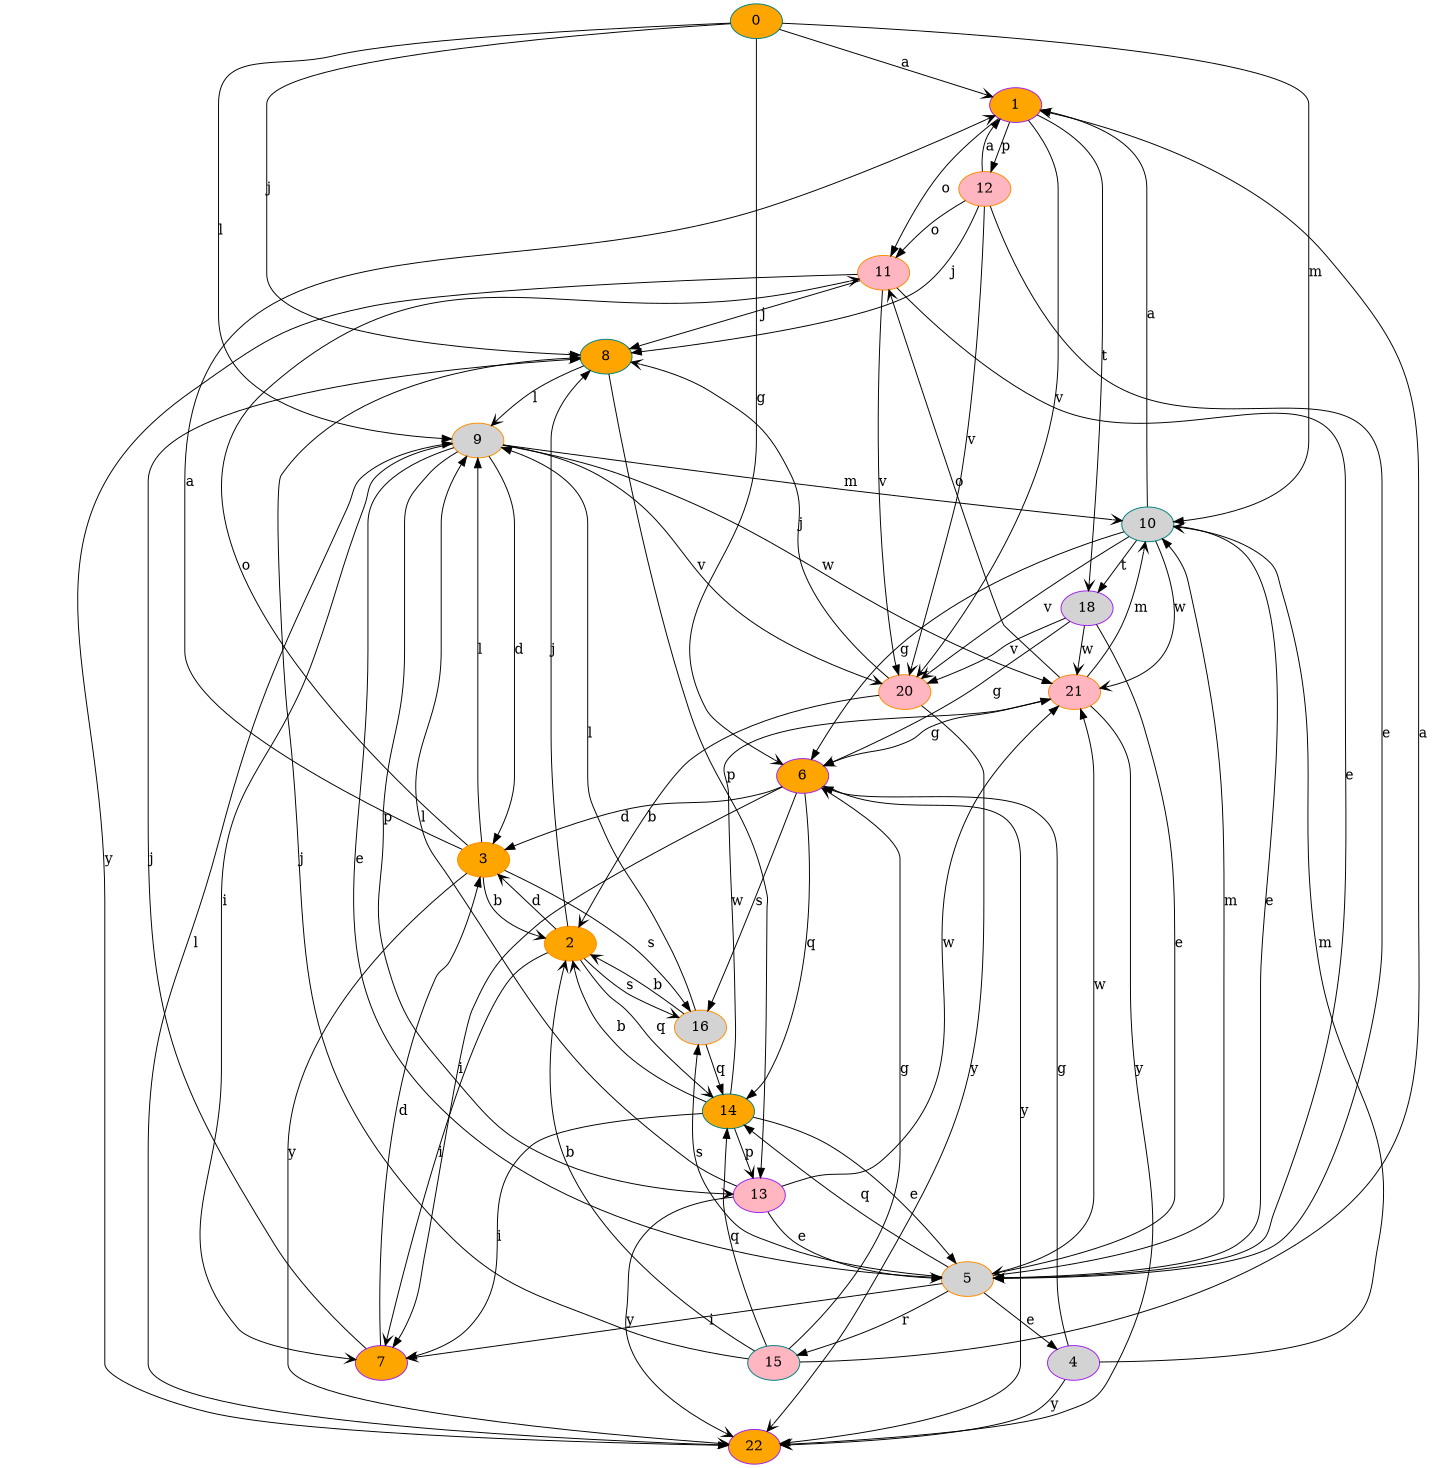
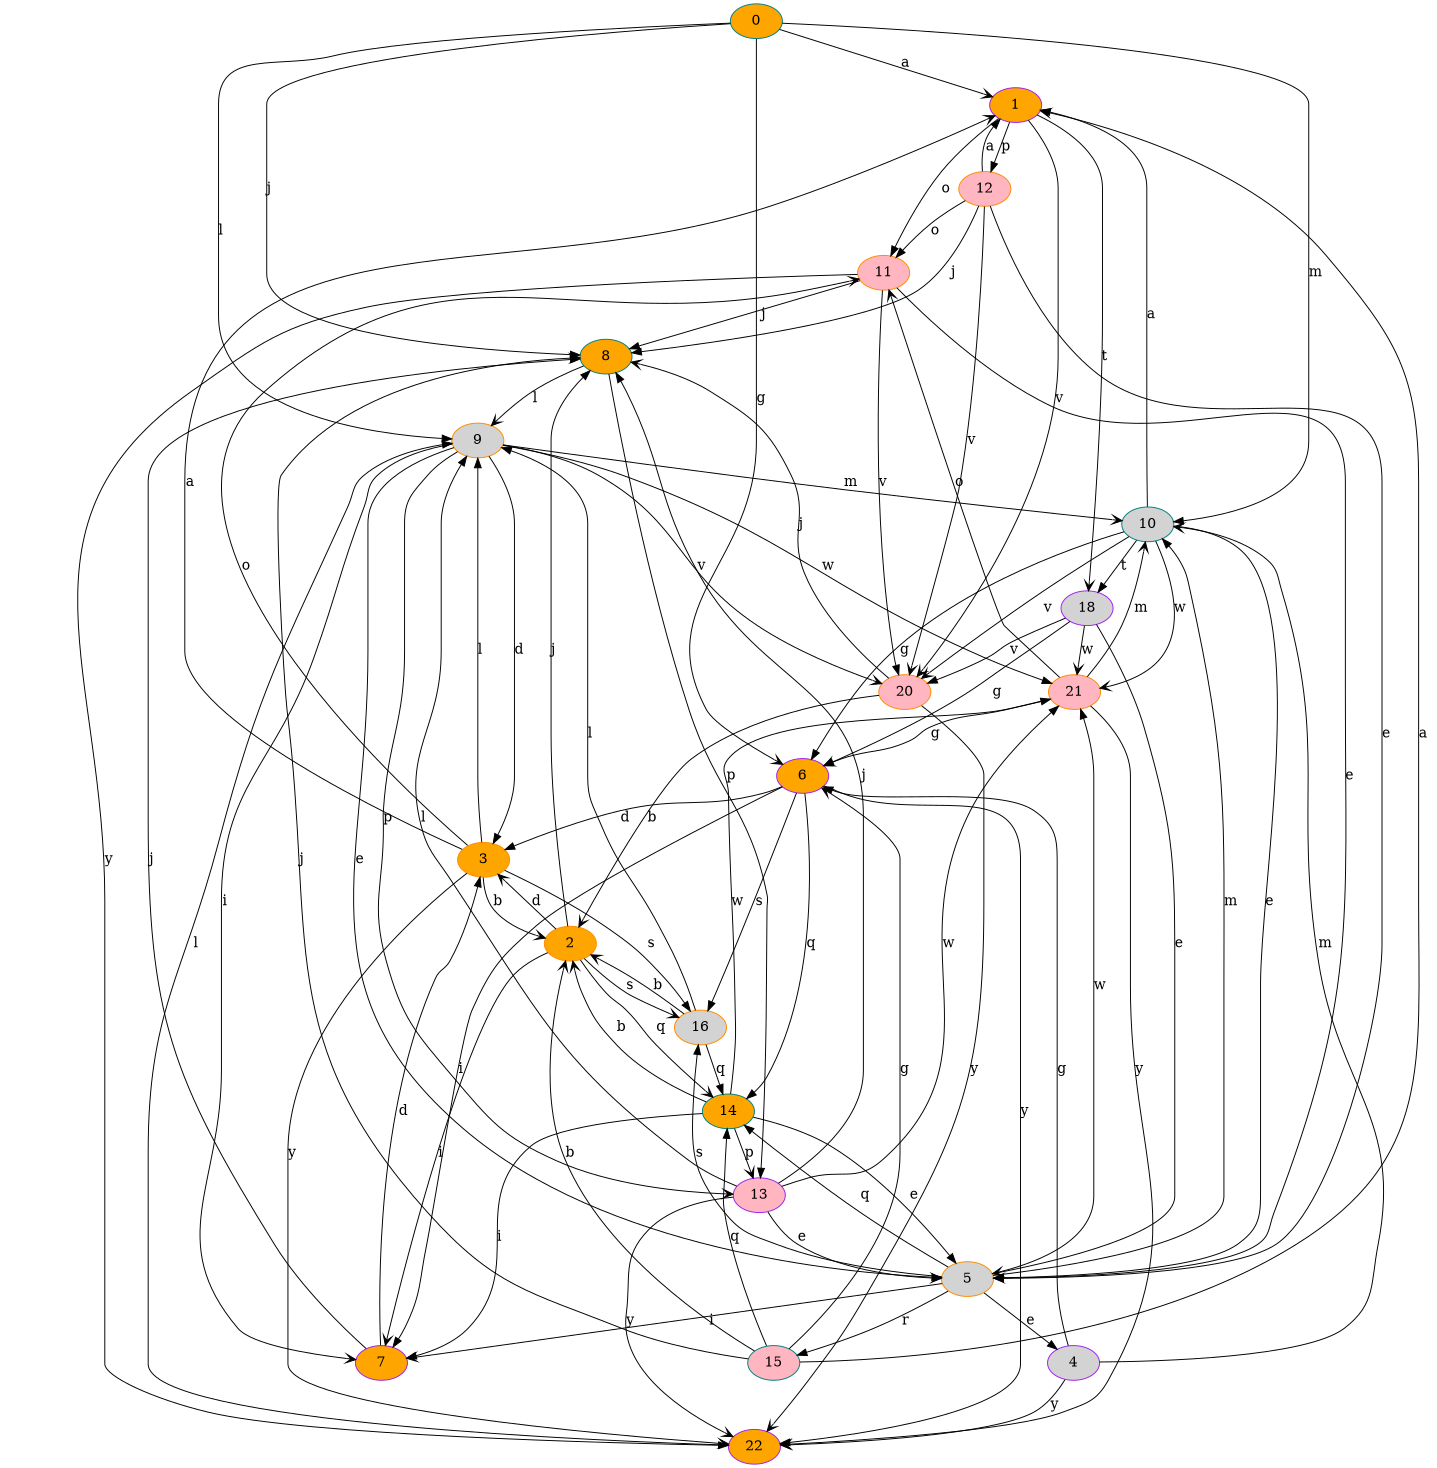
  strict digraph {
    node [color=darkorange fillcolor=orange style=filled]
    edge [arrowhead=normal]
    0 [color=teal]
    1 [color=purple]
    6 [color=purple]
    8 [color=teal]
    9 [fillcolor=lightgrey]
    10 [color=teal fillcolor=lightgrey]
    11 [fillcolor=lightpink]
    12 [fillcolor=lightpink]
    18 [color=purple fillcolor=lightgrey]
    20 [fillcolor=lightpink]
    3
    7 [color=purple]
    14 [color=teal]
    16 [fillcolor=lightgrey]
    22 [color=purple]
    13 [color=purple fillcolor=lightpink]
    5 [fillcolor=lightgrey]
    21 [fillcolor=lightpink]
    2
    15 [color=teal fillcolor=lightpink]
    4 [color=purple fillcolor=lightgrey]
    0 -> 1 [arrowhead=vee label=a]
    0 -> 6 [arrowhead=vee label=g]
    0 -> 8 [label=j]
    0 -> 9 [label=l]
    0 -> 10 [label=m]
    1 -> 11 [label=o]
    1 -> 12 [label=p]
    1 -> 18 [arrowhead=vee label=t]
    1 -> 20 [arrowhead=vee label=v]
    6 -> 3 [label=d]
    6 -> 7 [label=i]
    6 -> 14 [label=q]
    6 -> 16 [label=s]
    6 -> 22 [label=y]
    8 -> 9 [arrowhead=vee label=l]
    8 -> 13 [label=p]
    9 -> 10 [arrowhead=vee label=m]
    9 -> 20 [arrowhead=vee label=v]
    9 -> 3 [label=d]
    9 -> 7 [arrowhead=vee label=i]
    9 -> 13 [arrowhead=vee label=p]
    9 -> 5 [label=e]
    9 -> 21 [label=w]
    10 -> 1 [label=a]
    10 -> 6 [label=g]
    10 -> 18 [label=t]
    10 -> 20 [arrowhead=vee label=v]
    10 -> 5 [label=e]
    10 -> 21 [arrowhead=vee label=w]
    11 -> 8 [label=j]
    11 -> 20 [label=v]
    11 -> 22 [label=y]
    11 -> 5 [arrowhead=vee label=e]
    12 -> 1 [label=a]
    12 -> 8 [label=j]
    12 -> 11 [label=o]
    12 -> 20 [arrowhead=vee label=v]
    12 -> 5 [label=e]
    18 -> 6 [arrowhead=vee label=g]
    18 -> 20 [label=v]
    18 -> 5 [arrowhead=vee label=e]
    18 -> 21 [arrowhead=vee label=w]
    20 -> 8 [arrowhead=vee label=j]
    20 -> 22 [arrowhead=vee label=y]
    20 -> 2 [arrowhead=vee label=b]
    3 -> 1 [arrowhead=vee label=a]
    3 -> 9 [label=l]
    3 -> 11 [arrowhead=vee label=o]
    3 -> 16 [label=s]
    3 -> 22 [arrowhead=vee label=y]
    3 -> 2 [arrowhead=vee label=b]
    7 -> 8 [label=j]
    7 -> 3 [label=d]
    14 -> 7 [label=i]
    14 -> 13 [arrowhead=vee label=p]
    14 -> 5 [label=e]
    14 -> 21 [label=w]
    14 -> 2 [arrowhead=vee label=b]
    16 -> 9 [label=l]
    16 -> 14 [label=q]
    16 -> 2 [arrowhead=vee label=b]
    22 -> 9 [label=l]
+   13 -> 8 [label=j]
    13 -> 9 [label=l]
    13 -> 22 [arrowhead=vee label=y]
    13 -> 5 [arrowhead=vee label=e]
    13 -> 21 [label=w]
    5 -> 10 [label=m]
    5 -> 7 [arrowhead=vee label=i]
    5 -> 14 [label=q]
    5 -> 16 [label=s]
    5 -> 21 [label=w]
    5 -> 15 [label=r]
    5 -> 4 [label=e]
    21 -> 6 [label=g]
    21 -> 10 [arrowhead=vee label=m]
    21 -> 11 [arrowhead=vee label=o]
    21 -> 22 [arrowhead=vee label=y]
    2 -> 8 [label=j]
    2 -> 3 [arrowhead=vee label=d]
    2 -> 7 [arrowhead=vee label=i]
    2 -> 14 [arrowhead=vee label=q]
    2 -> 16 [arrowhead=vee label=s]
    15 -> 1 [arrowhead=vee label=a]
    15 -> 6 [arrowhead=vee label=g]
    15 -> 8 [arrowhead=vee label=j]
    15 -> 14 [label=q]
    15 -> 2 [arrowhead=vee label=b]
    4 -> 6 [label=g]
    4 -> 10 [arrowhead=vee label=m]
    4 -> 22 [arrowhead=vee label=y]
  }
